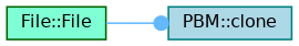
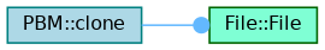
  digraph {
    rankdir=LR
    node [fontname=Helvetica fontsize=10 shape=box style=filled]
    n1 [color=teal fillcolor=lightblue fontcolor=black height=0.2 label="PBM::clone" width=0.4]
    n2 [color=darkgreen fillcolor=aquamarine height=0.2 label="File::File" width=0.4]
-   n2 -> n1 [color=steelblue1 fontname=Helvetica fontsize=10 labelfontname=Helvetica labelfontsize=10 style=solid arrowhead=dot]
+   n1 -> n2 [color=steelblue1 fontname=Helvetica fontsize=10 labelfontname=Helvetica labelfontsize=10 style=solid arrowhead=dot]
  }
